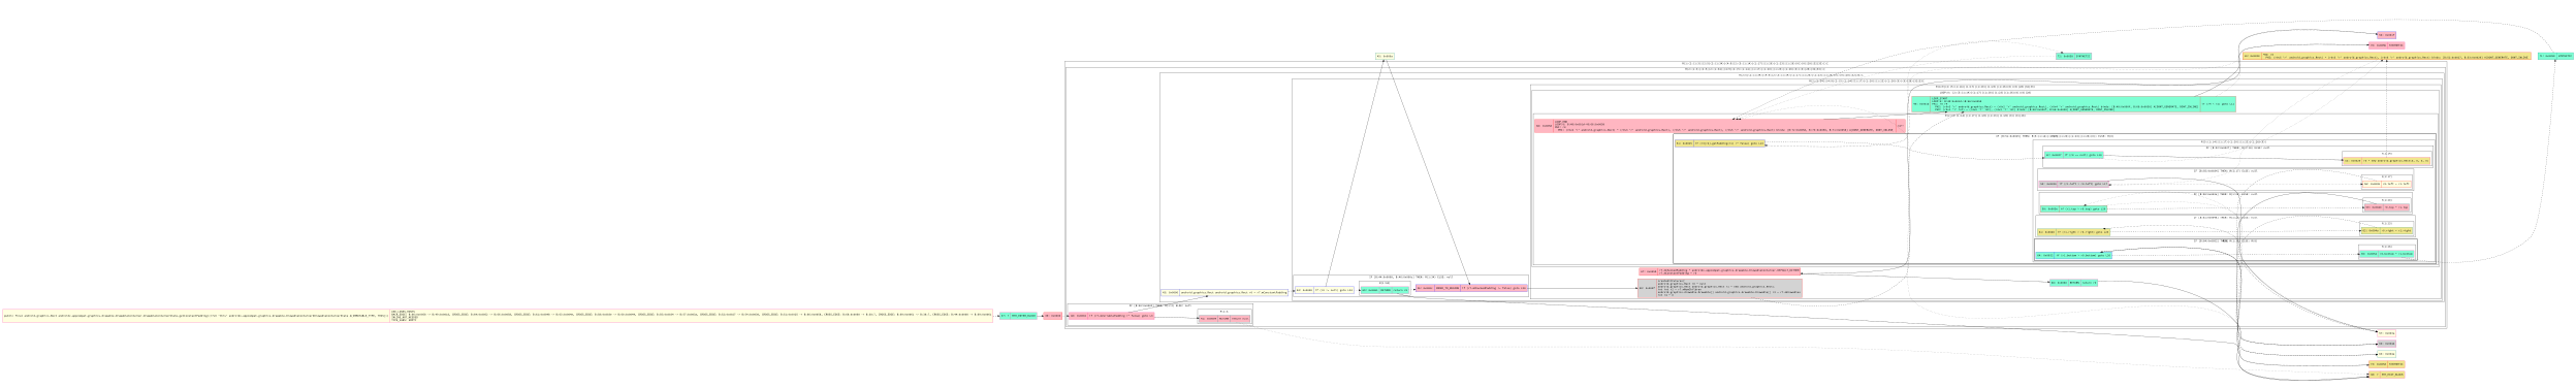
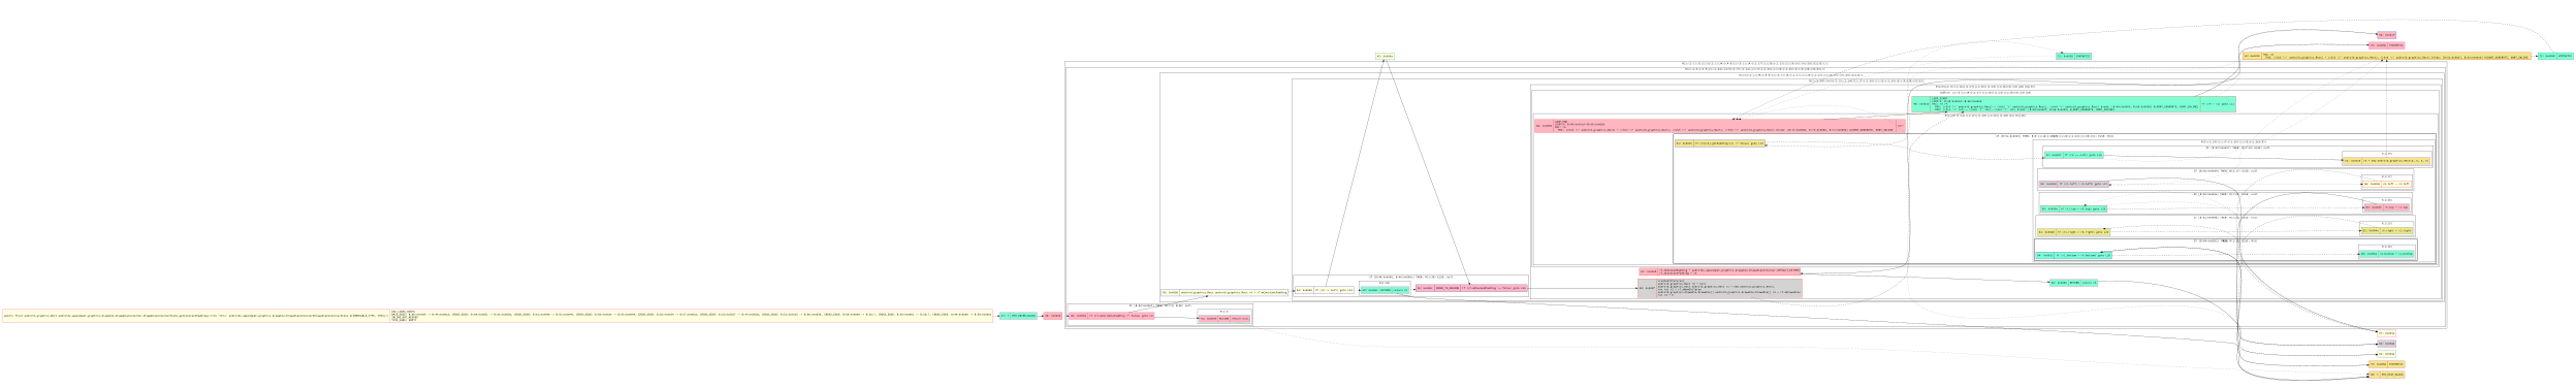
  digraph {
    fontname="Source Code Pro"
    rankdir=LR
    node [color=deeppink fillcolor=aquamarine fontname="Source Code Pro" shape=record style=filled]
    edge [fontname="Source Code Pro" style=dotted]
    n1 [color=teal fillcolor=lightpink label="{41\:\ 0x0004|RETURN\l|return null\l}"]
    n2 [fillcolor=lightpink label="{40\:\ 0x0002|if (r7.mVariablePadding != false) goto L3\l}"]
    n3 [label="{69\:\ 0x0061|RETURN\l|return r0\l}"]
    n4 [color=blue fillcolor=lightyellow label="{44\:\ 0x0008|if (r0 != null) goto L34\l}"]
    n5 [color=blue fillcolor=lightpink label="{46\:\ 0x000c|ADDED_TO_REGION\l|if (r7.mCheckedPadding != false) goto L34\l}"]
    n6 [fillcolor=khaki label="{53\:\ 0x0029|r0 = new android.graphics.Rect(0, 0, 0, 0)\l}"]
    n7 [label="{52\:\ 0x0027|if (r0 == null) goto L14\l}"]
    n8 [color=red fillcolor=lightyellow label="{56\:\ 0x0036|r0.left = r1.left\l}"]
    n9 [fillcolor=lightgrey label="{55\:\ 0x0034|if (r1.left \> r0.left) goto L17\l}"]
    n10 [color=teal fillcolor=lightpink label="{59\:\ 0x0040|r0.top = r1.top\l}"]
    n11 [color=red label="{58\:\ 0x003e|if (r1.top \> r0.top) goto L20\l}"]
    n12 [color=teal fillcolor=khaki label="{62\:\ 0x004a|r0.right = r1.right\l}"]
    n13 [color=teal fillcolor=khaki label="{61\:\ 0x0048|if (r1.right \> r0.right) goto L23\l}"]
    n14 [label="{65\:\ 0x0054|r0.bottom = r1.bottom\l}"]
    n15 [color=blue label="{64\:\ 0x0052|if (r1.bottom \> r0.bottom) goto L26\l}"]
    n16 [color=blue fillcolor=khaki label="{51\:\ 0x0025|if (r3[r4].getPadding(r1) != false) goto L13\l}"]
    n17 [color=red fillcolor=lightpink label="{66\:\ 0x0058|LOOP_END\lLOOP:0: B:49:0x001d\-\>B:66:0x0058\lPHI: r0 \l  PHI: (r0v4 'r' android.graphics.Rect) = (r0v3 'r' android.graphics.Rect), (r0v5 'r' android.graphics.Rect), (r0v5 'r' android.graphics.Rect) binds: [B:72:0x0058, B:73:0x0058, B:71:0x0058] A[DONT_GENERATE, DONT_INLINE]\l|r4++\l}"]
    n18 [color=red label="{49\:\ 0x001d|LOOP_START\lLOOP:0: B:49:0x001d\-\>B:66:0x0058\lPHI: r0 r4 \l  PHI: (r0v3 'r' android.graphics.Rect) = (r0v2 'r' android.graphics.Rect), (r0v4 'r' android.graphics.Rect) binds: [B:48:0x000f, B:66:0x0058] A[DONT_GENERATE, DONT_INLINE]\l  PHI: (r4v1 'i' int) = (r4v0 'i' int), (r4v3 'i' int) binds: [B:48:0x000f, B:66:0x0058] A[DONT_GENERATE, DONT_INLINE]\l|if (r4 \< r2) goto L11\l}"]
    n19 [color=red fillcolor=lightgrey label="{48\:\ 0x000f|createAllFutures()\landroid.graphics.Rect r0 = null\landroid.graphics.Rect android.graphics.Rect r1 = new android.graphics.Rect()\lint int r2 = r7.mNumChildren\landroid.graphics.drawable.Drawable[] android.graphics.drawable.Drawable[] r3 = r7.mDrawables\lint r4 = 0\l}"]
    n20 [color=red fillcolor=lightpink label="{67\:\ 0x005b|r7.mCheckedPadding = androidx.appcompat.graphics.drawable.DrawableContainer.DEFAULT_DITHER\lr7.mConstantPadding = r0\l}"]
    n21 [label="{68\:\ 0x0060|RETURN\l|return r0\l}"]
    n22 [color=blue fillcolor=lightyellow label="{43\:\ 0x0006|android.graphics.Rect android.graphics.Rect r0 = r7.mConstantPadding\l}"]
    n23 [fillcolor=khaki label="{38\:\ ?|MTH_EXIT_BLOCK\l}"]
    n24 [color=teal fillcolor=lightyellow label="{45\:\ 0x000a}"]
    n25 [color=red fillcolor=khaki label="{54\:\ 0x0030|PHI: r0 \l  PHI: (r0v5 'r' android.graphics.Rect) = (r0v3 'r' android.graphics.Rect), (r0v6 'r' android.graphics.Rect) binds: [B:52:0x0027, B:53:0x0029] A[DONT_GENERATE, DONT_INLINE]\l}"]
    n26 [fillcolor=lightyellow label="{57\:\ 0x003a}"]
    n27 [fillcolor=lightgrey label="{60\:\ 0x0044}"]
    n28 [color=teal fillcolor=lightyellow label="{63\:\ 0x004e}"]
    n29 [color=teal label="{71\:\ 0x0058|SYNTHETIC\l}"]
    n30 [color=red fillcolor=khaki label="{73\:\ 0x0058|SYNTHETIC\l}"]
    n31 [label="{72\:\ 0x0058|SYNTHETIC\l}"]
    n32 [color=blue fillcolor=lightpink label="{50\:\ 0x001f}"]
    n33 [fillcolor=lightpink label="{70\:\ 0x005b|SYNTHETIC\l}"]
    n34 [label="{37\:\ ?|MTH_ENTER_BLOCK\l}"]
    n35 [color=red fillcolor=lightpink label="{39\:\ 0x0000}"]
    n36 [fillcolor=lightyellow label="{public final android.graphics.Rect androidx.appcompat.graphics.drawable.DrawableContainer.DrawableContainerState.getConstantPadding((r7v0 'this' androidx.appcompat.graphics.drawable.DrawableContainer$DrawableContainerState A[IMMUTABLE_TYPE, THIS]))  | USE_LINES_HINTS\lBACK_EDGE: B:66:0x0058 \-\> B:49:0x001d, CROSS_EDGE: B:64:0x0052 \-\> B:66:0x0058, CROSS_EDGE: B:61:0x0048 \-\> B:63:0x004e, CROSS_EDGE: B:58:0x003e \-\> B:60:0x0044, CROSS_EDGE: B:55:0x0034 \-\> B:57:0x003a, CROSS_EDGE: B:52:0x0027 \-\> B:54:0x0030, CROSS_EDGE: B:51:0x0025 \-\> B:66:0x0058, CROSS_EDGE: B:68:0x0060 \-\> B:38:?, CROSS_EDGE: B:69:0x0061 \-\> B:38:?, CROSS_EDGE: B:44:0x0008 \-\> B:69:0x0061\lINLINE_NOT_NEEDED\lTYPE_VARS: EMPTY\l}"]
    subgraph cluster_1 {
      label="R(1:(2:(1:3)|(2:5|(2:(1:34)|(4:9|(2:(5:(1:14)|(1:17)|(1:20)|(1:23)|(1:26)(0))(0)|28)|32|33)))))"
      subgraph cluster_2 {
        label="R(2:(1:3)|(2:5|(2:(1:34)|(4:9|(2:(5:(1:14)|(1:17)|(1:20)|(1:23)|(1:26)(0))(0)|28)|32|33))))"
        subgraph cluster_3 {
          label="IF [B:40:0x0002] THEN: R(1:3) ELSE: null"
          n2
          subgraph cluster_4 {
            label="R(1:3)"
            n1
          }
        }
        subgraph cluster_5 {
          label="R(2:5|(2:(1:34)|(4:9|(2:(5:(1:14)|(1:17)|(1:20)|(1:23)|(1:26)(0))(0)|28)|32|33)))"
          n22
          subgraph cluster_6 {
            label="R(2:(1:34)|(4:9|(2:(5:(1:14)|(1:17)|(1:20)|(1:23)|(1:26)(0))(0)|28)|32|33))"
            subgraph cluster_7 {
              label="IF [B:44:0x0008, B:46:0x000c] THEN: R(1:34) ELSE: null"
              n4
              n5
              subgraph cluster_8 {
                label="R(1:34)"
                n3
              }
            }
            subgraph cluster_9 {
              label="R(4:9|(2:(5:(1:14)|(1:17)|(1:20)|(1:23)|(1:26)(0))(0)|28)|32|33)"
              n19
              n20
              n21
              subgraph cluster_10 {
                label="LOOP:0: (2:(5:(1:14)|(1:17)|(1:20)|(1:23)|(1:26)(0))(0)|28)"
                n18
                subgraph cluster_11 {
                  label="R(2:(5:(1:14)|(1:17)|(1:20)|(1:23)|(1:26)(0))(0)|28)"
                  n17
                  subgraph cluster_12 {
                    label="IF [B:51:0x0025] THEN: R(5:(1:14)|(1:17)|(1:20)|(1:23)|(1:26)(0)) ELSE: R(0)"
                    n16
                    subgraph cluster_13 {
                      label="R(5:(1:14)|(1:17)|(1:20)|(1:23)|(1:26)(0))"
                      subgraph cluster_14 {
                        label="IF [B:52:0x0027] THEN: R(1:14) ELSE: null"
                        n7
                        subgraph cluster_15 {
                          label="R(1:14)"
                          n6
                        }
                      }
                      subgraph cluster_16 {
                        label="IF [B:55:0x0034] THEN: R(1:17) ELSE: null"
                        n9
                        subgraph cluster_17 {
                          label="R(1:17)"
                          n8
                        }
                      }
                      subgraph cluster_18 {
                        label="IF [B:58:0x003e] THEN: R(1:20) ELSE: null"
                        n11
                        subgraph cluster_19 {
                          label="R(1:20)"
                          n10
                        }
                      }
                      subgraph cluster_20 {
                        label="IF [B:61:0x0048] THEN: R(1:23) ELSE: null"
                        n13
                        subgraph cluster_21 {
                          label="R(1:23)"
                          n12
                        }
                      }
                      subgraph cluster_22 {
                        label="IF [B:64:0x0052] THEN: R(1:26) ELSE: R(0)"
                        n15
                        subgraph cluster_23 {
                          label="R(1:26)"
                          n14
                        }
                        subgraph cluster_24 {
                          label="R(0)"
                        }
                      }
                    }
                    subgraph cluster_25 {
                      label="R(0)"
                    }
                  }
                }
              }
            }
          }
        }
      }
    }
    n1 -> n23
    n2 -> n1 [style=solid]
    n2 -> n22 [style=solid]
    n3 -> n5
    n3 -> n23 [style=solid]
    n4 -> n3
    n4 -> n24 [style=solid]
    n5 -> n19 [style=solid]
    n6 -> n25 [style=dashed]
    n7 -> n6 [style=solid]
    n7 -> n25
    n8 -> n26 [style=dashed]
    n9 -> n8
    n9 -> n26 [style=solid]
    n10 -> n27 [style=solid]
    n11 -> n10 [style=dashed]
    n11 -> n27
    n12 -> n28 [style=dashed]
    n13 -> n12 [style=dashed]
    n13 -> n28
-   n14 -> n29 [style=dashed]
+   n25 -> n29 [style=dashed]
    n15 -> n14 [style=dashed]
    n15 -> n30 [style=solid]
    n16 -> n7 [style=dashed]
    n16 -> n31
    n17 -> n18 [style=solid]
    n18 -> n32 [style=solid]
    n18 -> n33
    n19 -> n18 [style=dashed]
    n20 -> n21 [style=solid]
    n21 -> n23 [style=solid]
    n22 -> n4 [style=dashed]
    n24 -> n5 [style=solid]
    n25 -> n9
    n26 -> n11
    n27 -> n13
    n28 -> n15 [style=dashed]
    n29 -> n17 [style=dashed]
    n30 -> n17
    n31 -> n17
    n32 -> n16
    n33 -> n20 [style=solid]
    n34 -> n35 [style=solid]
    n35 -> n2
    n36 -> n34 [style=dashed]
  }
